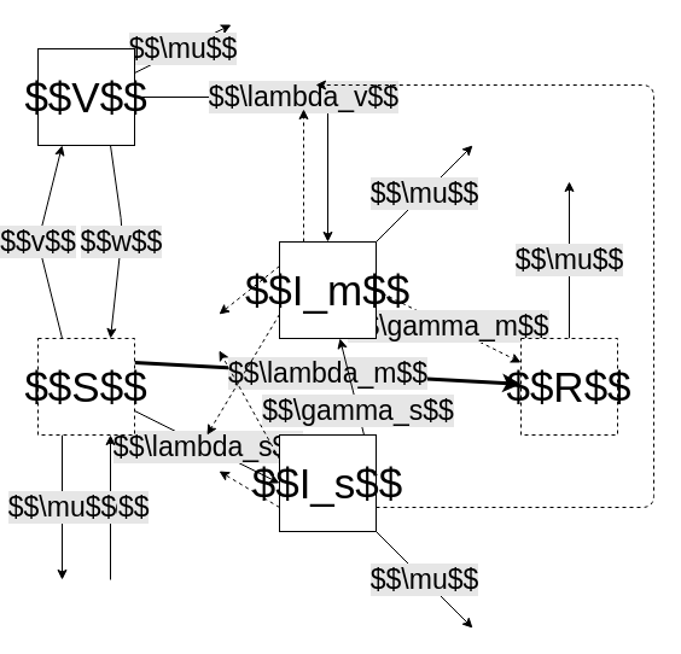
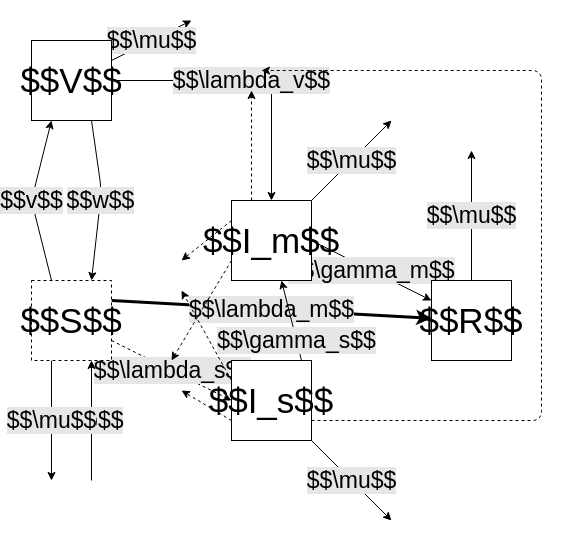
  <mxCell id="0" />
  <mxCell id="1" parent="0" />
  <mxCell id="2" value="$$\lambda_m$$" style="edgeStyle=none;html=1;exitX=1;exitY=0.25;exitDx=0;exitDy=0;fontSize=23;strokeWidth=3;labelBorderColor=none;labelBackgroundColor=#E6E6E6;" edge="1" parent="1" source="7" target="14"><mxGeometry relative="1" as="geometry" /></mxCell>
- <mxCell id="3" value="$$\lambda_s$$" style="edgeStyle=none;html=1;exitX=1;exitY=0.75;exitDx=0;exitDy=0;entryX=0;entryY=0.5;entryDx=0;entryDy=0;fontSize=23;strokeWidth=1;labelBorderColor=none;labelBackgroundColor=#E6E6E6;" edge="1" parent="1" source="7" target="19"><mxGeometry x="0.007" relative="1" as="geometry"><mxPoint as="offset" /></mxGeometry></mxCell>
+ <mxCell id="3" value="$$\lambda_s$$" style="edgeStyle=none;html=1;exitX=1;exitY=0.75;exitDx=0;exitDy=0;entryX=0;entryY=0.5;entryDx=0;entryDy=0;fontSize=23;strokeWidth=1;labelBorderColor=none;labelBackgroundColor=#E6E6E6;dashed=1;" edge="1" parent="1" source="7" target="19"><mxGeometry x="0.007" relative="1" as="geometry"><mxPoint as="offset" /></mxGeometry></mxCell>
  <mxCell id="4" value="$$v$$" style="edgeStyle=none;html=1;exitX=0.25;exitY=0;exitDx=0;exitDy=0;entryX=0.25;entryY=1;entryDx=0;entryDy=0;labelBackgroundColor=#E6E6E6;labelBorderColor=none;fontSize=23;strokeWidth=1;" edge="1" parent="1" source="7" target="22"><mxGeometry x="-0.001" relative="1" as="geometry"><Array as="points"><mxPoint x="20" y="200" /></Array><mxPoint as="offset" /></mxGeometry></mxCell>
  <mxCell id="5" value="$$b$$" style="edgeStyle=none;html=1;exitX=0.75;exitY=1;exitDx=0;exitDy=0;labelBackgroundColor=#E6E6E6;labelBorderColor=none;strokeWidth=1;fontSize=23;startArrow=classic;startFill=1;endArrow=none;endFill=0;" edge="1" parent="1" source="7"><mxGeometry relative="1" as="geometry"><mxPoint x="80" y="480" as="targetPoint" /></mxGeometry></mxCell>
  <mxCell id="6" value="$$\mu$$" style="edgeStyle=none;html=1;exitX=0.25;exitY=1;exitDx=0;exitDy=0;labelBackgroundColor=#E6E6E6;labelBorderColor=none;strokeWidth=1;fontSize=23;startArrow=none;startFill=0;endArrow=classic;endFill=1;" edge="1" parent="1" source="7"><mxGeometry x="0.005" relative="1" as="geometry"><mxPoint x="40" y="480" as="targetPoint" /><mxPoint as="offset" /></mxGeometry></mxCell>
  <mxCell id="7" value="$$S$$" style="rounded=0;whiteSpace=wrap;html=1;fontSize=35;dashed=1;" vertex="1" parent="1"><mxGeometry x="20" y="280" width="80" height="80" as="geometry" /></mxCell>
- <mxCell id="8" value="$$\gamma_m$$" style="edgeStyle=none;html=1;exitX=1;exitY=0.5;exitDx=0;exitDy=0;entryX=0;entryY=0.25;entryDx=0;entryDy=0;fontSize=23;strokeWidth=1;labelBorderColor=none;labelBackgroundColor=#E6E6E6;dashed=1;" edge="1" parent="1" source="12" target="14"><mxGeometry relative="1" as="geometry"><mxPoint as="offset" /></mxGeometry></mxCell>
+ <mxCell id="8" value="$$\gamma_m$$" style="edgeStyle=none;html=1;exitX=1;exitY=0.5;exitDx=0;exitDy=0;entryX=0;entryY=0.25;entryDx=0;entryDy=0;fontSize=23;strokeWidth=1;labelBorderColor=none;labelBackgroundColor=#E6E6E6;" edge="1" parent="1" source="12" target="14"><mxGeometry relative="1" as="geometry"><mxPoint as="offset" /></mxGeometry></mxCell>
  <mxCell id="9" style="edgeStyle=none;html=1;exitX=0;exitY=0.75;exitDx=0;exitDy=0;labelBackgroundColor=default;labelBorderColor=none;fontSize=35;dashed=1;" edge="1" parent="1" source="12"><mxGeometry relative="1" as="geometry"><mxPoint x="160" y="360" as="targetPoint" /></mxGeometry></mxCell>
  <mxCell id="10" style="edgeStyle=none;html=1;exitX=0;exitY=0.25;exitDx=0;exitDy=0;dashed=1;labelBackgroundColor=default;labelBorderColor=none;fontSize=35;" edge="1" parent="1" source="12"><mxGeometry relative="1" as="geometry"><mxPoint x="170" y="260" as="targetPoint" /></mxGeometry></mxCell>
  <mxCell id="11" value="$$\mu$$" style="edgeStyle=none;html=1;exitX=1;exitY=0;exitDx=0;exitDy=0;labelBackgroundColor=#E6E6E6;labelBorderColor=none;strokeWidth=1;fontSize=23;startArrow=none;startFill=0;endArrow=classic;endFill=1;" edge="1" parent="1" source="12"><mxGeometry x="-0.002" relative="1" as="geometry"><mxPoint x="380" y="120" as="targetPoint" /><mxPoint as="offset" /></mxGeometry></mxCell>
  <mxCell id="12" value="$$I_m$$" style="rounded=0;whiteSpace=wrap;html=1;fontSize=35;" vertex="1" parent="1"><mxGeometry x="220" y="200" width="80" height="80" as="geometry" /></mxCell>
  <mxCell id="13" value="$$\mu$$" style="edgeStyle=none;html=1;exitX=0.5;exitY=0;exitDx=0;exitDy=0;labelBackgroundColor=#E6E6E6;labelBorderColor=none;strokeWidth=1;fontSize=23;startArrow=none;startFill=0;endArrow=classic;endFill=1;" edge="1" parent="1" source="14"><mxGeometry relative="1" as="geometry"><mxPoint x="460" y="150" as="targetPoint" /></mxGeometry></mxCell>
- <mxCell id="14" value="$$R$$" style="rounded=0;whiteSpace=wrap;html=1;fontSize=35;dashed=1;" vertex="1" parent="1"><mxGeometry x="420" y="280" width="80" height="80" as="geometry" /></mxCell>
+ <mxCell id="14" value="$$R$$" style="rounded=0;whiteSpace=wrap;html=1;fontSize=35;" vertex="1" parent="1"><mxGeometry x="420" y="280" width="80" height="80" as="geometry" /></mxCell>
  <mxCell id="15" value="$$\gamma_s$$" style="edgeStyle=none;html=1;exitX=1;exitY=0.5;exitDx=0;exitDy=0;fontSize=23;strokeWidth=1;labelBorderColor=none;labelBackgroundColor=#E6E6E6;" edge="1" parent="1" source="19" target="12"><mxGeometry x="0.002" relative="1" as="geometry"><mxPoint as="offset" /></mxGeometry></mxCell>
  <mxCell id="16" style="edgeStyle=none;html=1;exitX=0;exitY=0.25;exitDx=0;exitDy=0;dashed=1;labelBackgroundColor=default;labelBorderColor=none;fontSize=35;" edge="1" parent="1" source="19"><mxGeometry relative="1" as="geometry"><mxPoint x="170" y="290" as="targetPoint" /></mxGeometry></mxCell>
  <mxCell id="17" style="edgeStyle=none;html=1;exitX=0;exitY=0.75;exitDx=0;exitDy=0;dashed=1;labelBackgroundColor=default;labelBorderColor=none;fontSize=35;" edge="1" parent="1" source="19"><mxGeometry relative="1" as="geometry"><mxPoint x="170" y="390" as="targetPoint" /></mxGeometry></mxCell>
  <mxCell id="18" value="$$\mu$$" style="edgeStyle=none;html=1;exitX=1;exitY=1;exitDx=0;exitDy=0;labelBackgroundColor=#E6E6E6;labelBorderColor=none;strokeWidth=1;fontSize=23;startArrow=none;startFill=0;endArrow=classic;endFill=1;" edge="1" parent="1" source="19"><mxGeometry relative="1" as="geometry"><mxPoint x="380" y="520" as="targetPoint" /></mxGeometry></mxCell>
  <mxCell id="19" value="$$I_s$$" style="rounded=0;whiteSpace=wrap;html=1;fontSize=35;" vertex="1" parent="1"><mxGeometry x="220" y="360" width="80" height="80" as="geometry" /></mxCell>
  <mxCell id="20" value="$$w$$" style="edgeStyle=none;html=1;exitX=0.75;exitY=1;exitDx=0;exitDy=0;entryX=0.75;entryY=0;entryDx=0;entryDy=0;labelBackgroundColor=#E6E6E6;labelBorderColor=none;fontSize=23;strokeWidth=1;" edge="1" parent="1" source="22" target="7"><mxGeometry relative="1" as="geometry"><Array as="points"><mxPoint x="90" y="190" /></Array><mxPoint as="offset" /></mxGeometry></mxCell>
  <mxCell id="21" value="$$\mu$$" style="edgeStyle=none;html=1;exitX=1;exitY=0.25;exitDx=0;exitDy=0;labelBackgroundColor=#E6E6E6;labelBorderColor=none;strokeWidth=1;fontSize=23;startArrow=none;startFill=0;endArrow=classic;endFill=1;" edge="1" parent="1" source="22"><mxGeometry relative="1" as="geometry"><mxPoint x="180" y="20" as="targetPoint" /></mxGeometry></mxCell>
  <mxCell id="22" value="$$V$$" style="rounded=0;whiteSpace=wrap;html=1;fontSize=35;" vertex="1" parent="1"><mxGeometry x="20" y="40" width="80" height="80" as="geometry" /></mxCell>
  <mxCell id="23" value="$$\lambda_v$$" style="edgeStyle=none;html=1;exitX=1;exitY=0.5;exitDx=0;exitDy=0;entryX=0.5;entryY=0;entryDx=0;entryDy=0;labelBorderColor=none;fontSize=23;strokeWidth=1;labelBackgroundColor=#E6E6E6;" edge="1" parent="1" source="22" target="12"><mxGeometry relative="1" as="geometry"><Array as="points"><mxPoint x="260" y="80" /></Array><mxPoint as="offset" /></mxGeometry></mxCell>
  <mxCell id="24" style="edgeStyle=none;html=1;exitX=0.25;exitY=0;exitDx=0;exitDy=0;dashed=1;labelBackgroundColor=default;labelBorderColor=none;fontSize=35;" edge="1" parent="1" source="12"><mxGeometry relative="1" as="geometry"><mxPoint x="240" y="90" as="targetPoint" /></mxGeometry></mxCell>
  <mxCell id="25" style="edgeStyle=none;html=1;exitX=1;exitY=0.75;exitDx=0;exitDy=0;dashed=1;labelBackgroundColor=default;labelBorderColor=none;fontSize=35;" edge="1" parent="1" source="19"><mxGeometry relative="1" as="geometry"><mxPoint x="250" y="70" as="targetPoint" /><Array as="points"><mxPoint x="530" y="420" /><mxPoint x="530" y="70" /></Array></mxGeometry></mxCell>
